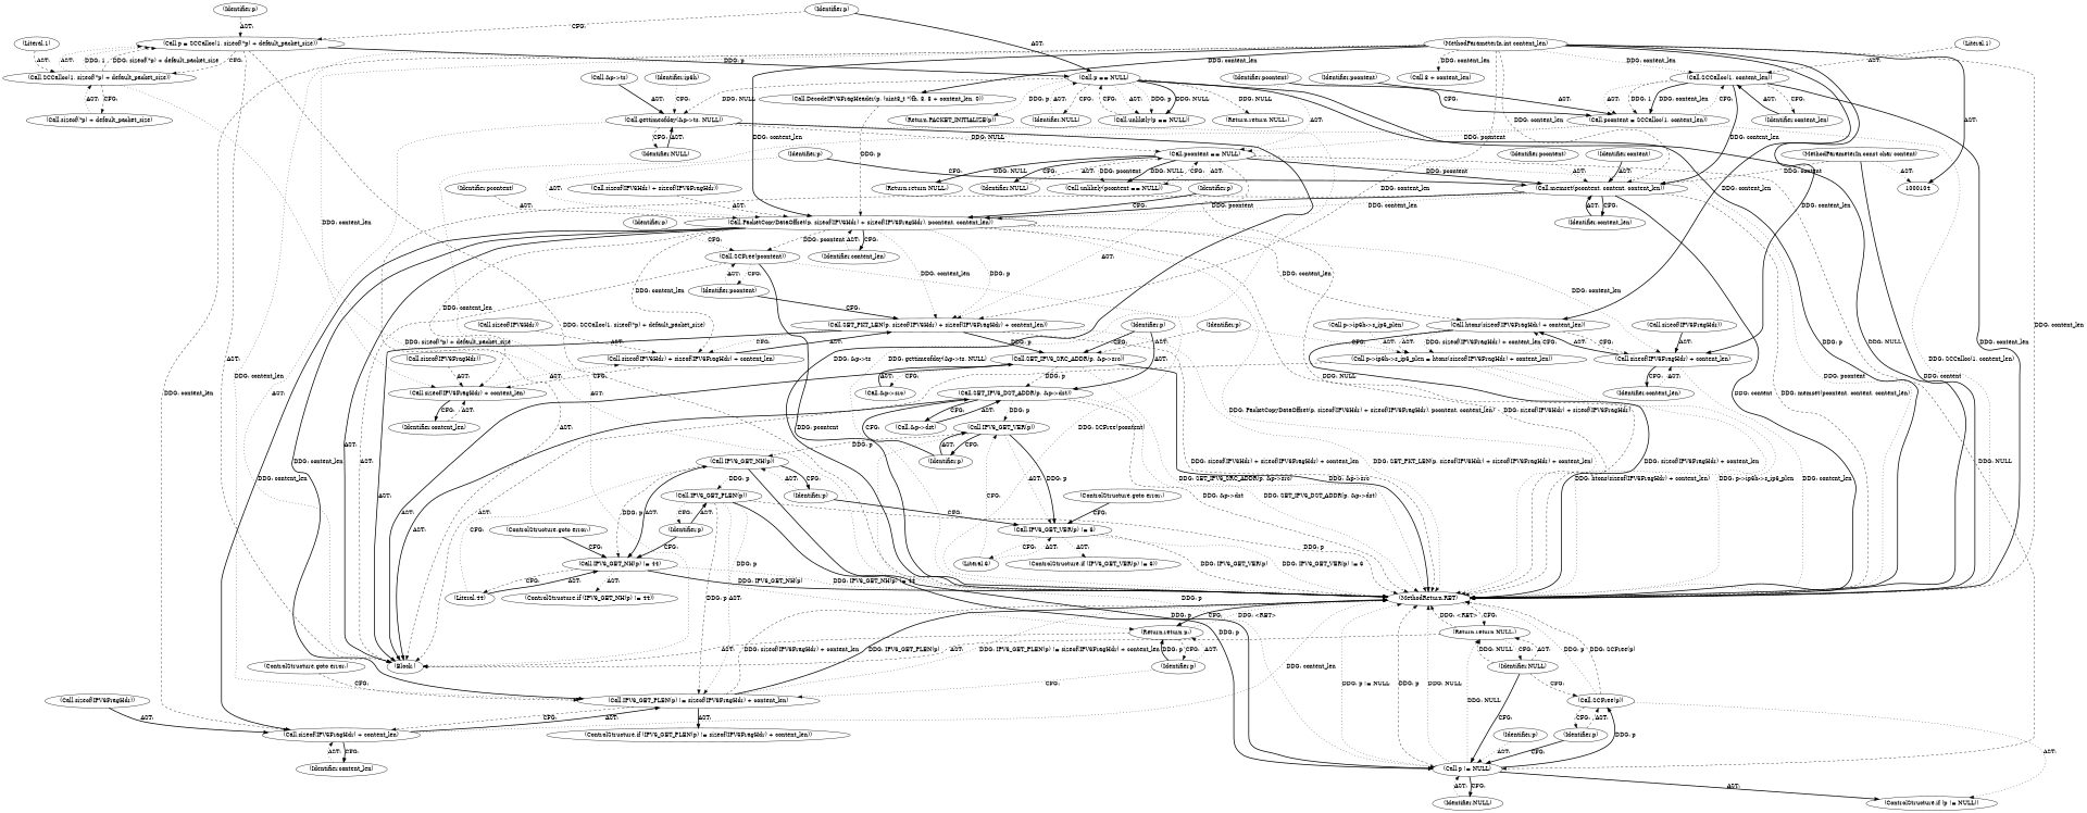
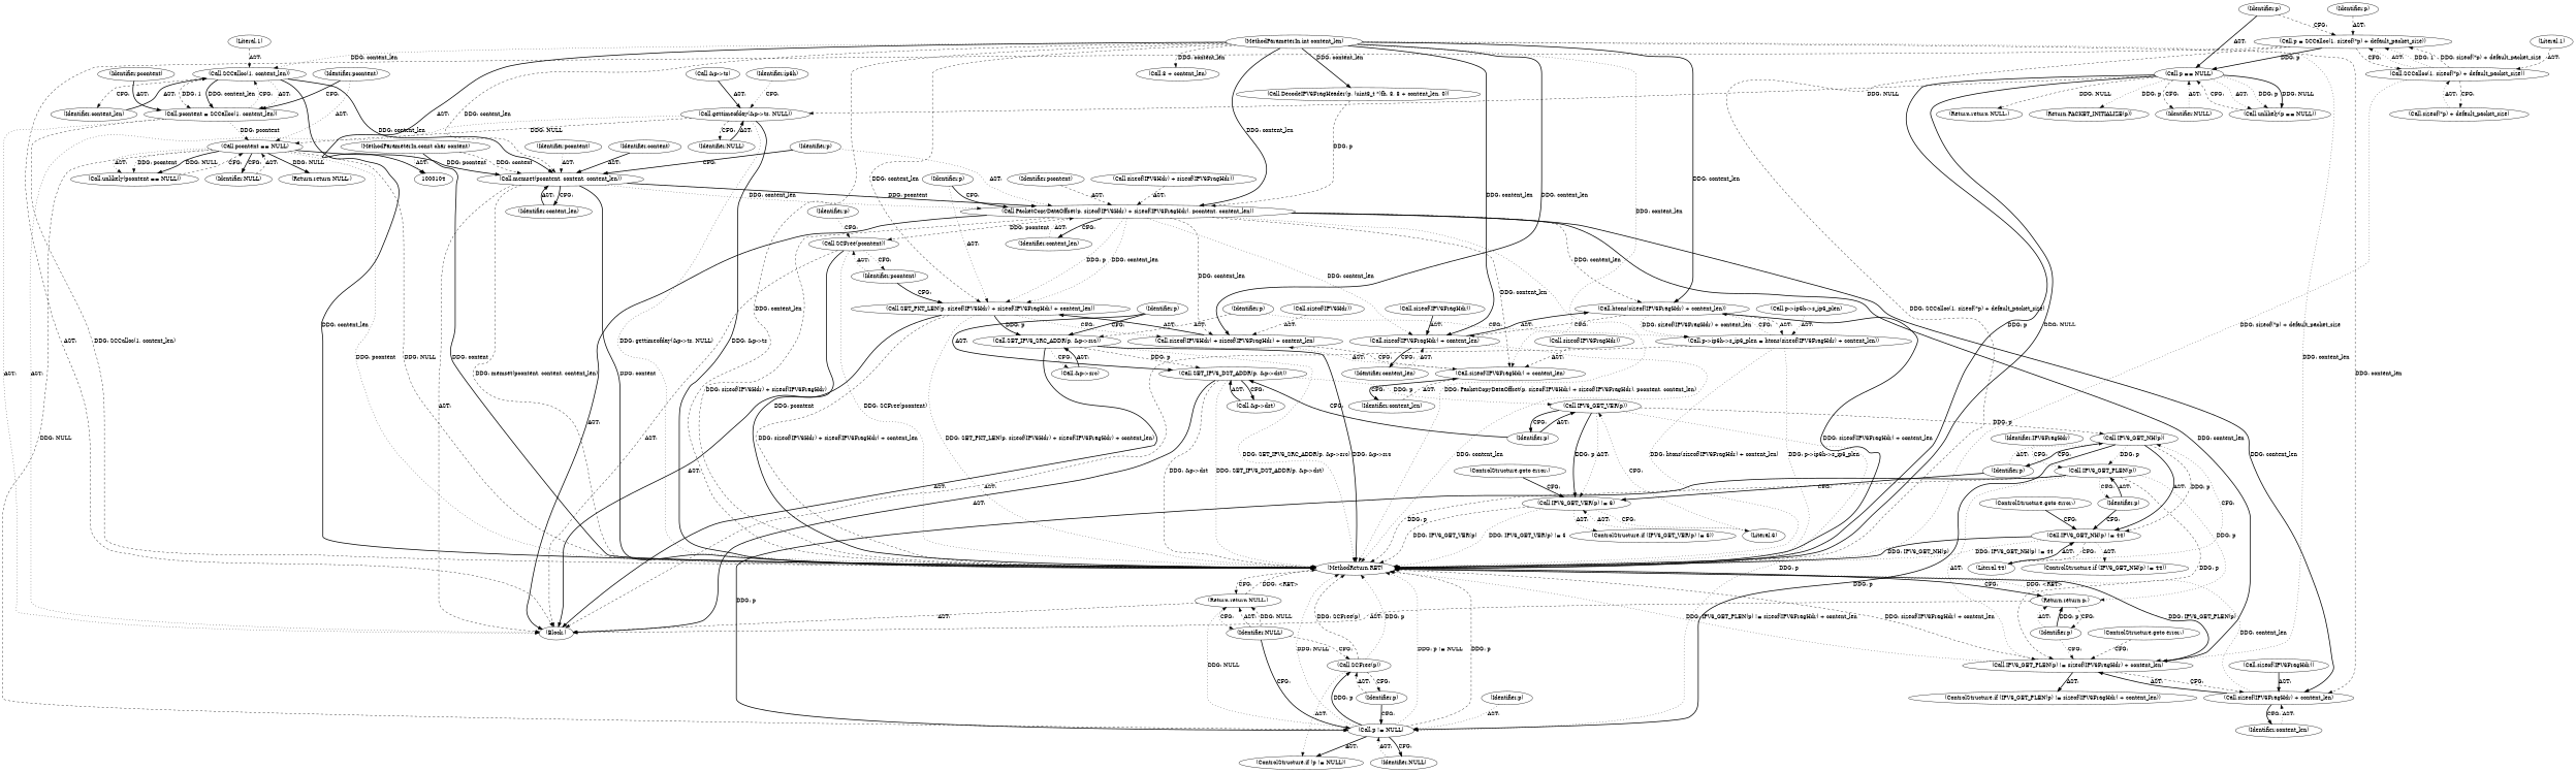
  digraph {
    edge [style=dotted]
    n1 [label="(Call,memset(pcontent, content, content_len))"]
    n2 [label="(Call,PacketCopyDataOffset(p, sizeof(IPV6Hdr) + sizeof(IPV6FragHdr), pcontent, content_len))"]
    n3 [label="(Identifier,content_len)"]
    n4 [label="(MethodReturn,RET)"]
    n5 [label="(Block,)"]
    n6 [label="(Call,SET_PKT_LEN(p, sizeof(IPV6Hdr) + sizeof(IPV6FragHdr) + content_len))"]
    n7 [label="(Call,IPV6_GET_PLEN(p) != sizeof(IPV6FragHdr) + content_len)"]
    n8 [label="(Call,sizeof(IPV6Hdr) + sizeof(IPV6FragHdr) + content_len)"]
    n9 [label="(Call,sizeof(IPV6FragHdr) + content_len)"]
    n10 [label="(Call,htons(sizeof(IPV6FragHdr) + content_len))"]
    n11 [label="(Call,sizeof(IPV6FragHdr) + content_len)"]
    n12 [label="(Call,sizeof(IPV6FragHdr) + content_len)"]
    n13 [label="(Call,SCFree(pcontent))"]
    n14 [label="(Identifier,content_len)"]
    n15 [label="(Return,return p;)"]
    n16 [label="(Return,return NULL;)"]
    n17 [label="(Call,pcontent == NULL)"]
    n18 [label="(Call,p != NULL)"]
    n19 [label="(Call,unlikely(pcontent == NULL))"]
    n20 [label="(Identifier,NULL)"]
    n21 [label="(Return,return NULL;)"]
    n22 [label="(Call,SCFree(p))"]
    n23 [label="(Identifier,NULL)"]
    n24 [label="(ControlStructure,if (p != NULL))"]
    n25 [label="(Call,pcontent = SCCalloc(1, content_len))"]
    n26 [label="(Call,SCCalloc(1, content_len))"]
    n27 [label="(Identifier,content_len)"]
    n28 [label="(MethodParameterIn,int content_len)"]
    n29 [label="(Call,DecodeIPV6FragHeader(p, (uint8_t *)fh, 8, 8 + content_len, 0))"]
    n30 [label="(Call,8 + content_len)"]
    1000104
    n32 [label="(Call,SET_IPV6_SRC_ADDR(p, &p->src))"]
    n33 [label="(ControlStructure,if (IPV6_GET_PLEN(p) != sizeof(IPV6FragHdr) + content_len))"]
    n34 [label="(Identifier,content_len)"]
    n35 [label="(Call,p->ip6h->s_ip6_plen = htons(sizeof(IPV6FragHdr) + content_len))"]
    n36 [label="(Identifier,content_len)"]
    n37 [label="(Identifier,content_len)"]
    n38 [label="(Call,gettimeofday(&p->ts, NULL))"]
    n39 [label="(Identifier,NULL)"]
    n40 [label="(Call,p == NULL)"]
    n41 [label="(Return,PACKET_INITIALIZE(p))"]
    n42 [label="(Identifier,NULL)"]
    n43 [label="(Call,unlikely(p == NULL))"]
    n44 [label="(Return,return NULL;)"]
    n45 [label="(Call,p = SCCalloc(1, sizeof(*p) + default_packet_size))"]
    n46 [label="(Call,SCCalloc(1, sizeof(*p) + default_packet_size))"]
    n47 [label="(Call,sizeof(*p) + default_packet_size)"]
    n48 [label="(MethodParameterIn,const char content)"]
    n49 [label="(Identifier,pcontent)"]
    n50 [label="(Call,SET_IPV6_DST_ADDR(p, &p->dst))"]
    n51 [label="(Call,&p->src)"]
    n52 [label="(Call,IPV6_GET_VER(p))"]
    n53 [label="(Call,&p->dst)"]
    n54 [label="(Call,IPV6_GET_VER(p) != 6)"]
    n55 [label="(Call,IPV6_GET_NH(p))"]
    n56 [label="(Identifier,p)"]
    n57 [label="(Literal,6)"]
    n58 [label="(ControlStructure,if (IPV6_GET_VER(p) != 6))"]
    n59 [label="(Call,IPV6_GET_NH(p) != 44)"]
    n60 [label="(Call,IPV6_GET_PLEN(p))"]
    n61 [label="(Identifier,p)"]
    n62 [label="(Literal,44)"]
    n63 [label="(ControlStructure,if (IPV6_GET_NH(p) != 44))"]
    n64 [label="(Identifier,p)"]
    n65 [label="(Identifier,p)"]
    n66 [label="(Identifier,p)"]
    n67 [label="(Identifier,NULL)"]
    n68 [label="(Identifier,p)"]
    n69 [label="(Identifier,p)"]
    n70 [label="(Identifier,pcontent)"]
    n71 [label="(Identifier,p)"]
    n72 [label="(Call,sizeof(IPV6FragHdr))"]
    n73 [label="(Literal,1)"]
+   n74 [label="(Identifier,IPV6FragHdr)"]
    n75 [label="(Identifier,p)"]
    n76 [label="(Identifier,pcontent)"]
    n77 [label="(Identifier,pcontent)"]
    n78 [label="(Identifier,p)"]
    n79 [label="(Identifier,content)"]
    n80 [label="(Identifier,p)"]
    n81 [label="(Literal,1)"]
    n82 [label="(ControlStructure,goto error;)"]
    n83 [label="(ControlStructure,goto error;)"]
    n84 [label="(Call,&p->ts)"]
    n85 [label="(Identifier,ip6h)"]
    n86 [label="(Identifier,pcontent)"]
    n87 [label="(Call,sizeof(IPV6FragHdr))"]
    n88 [label="(Identifier,p)"]
    n89 [label="(Identifier,p)"]
    n90 [label="(Call,sizeof(IPV6Hdr))"]
    n91 [label="(ControlStructure,goto error;)"]
    n92 [label="(Call,sizeof(IPV6Hdr) + sizeof(IPV6FragHdr))"]
    n93 [label="(Call,p->ip6h->s_ip6_plen)"]
    n94 [label="(Call,sizeof(IPV6FragHdr))"]
    n1 -> n2 [label="DDG: pcontent" style=bold]
    n1 -> n2 [label="DDG: content_len"]
    n1 -> n3 [label="CFG: " style=bold]
    n1 -> n4 [label="DDG: memset(pcontent, content, content_len)" style=dashed]
    n1 -> n4 [label="DDG: content" style=bold]
    n1 -> n5 [label="AST: " style=dashed]
    n2 -> n4 [label="DDG: PacketCopyDataOffset(p, sizeof(IPV6Hdr) + sizeof(IPV6FragHdr), pcontent, content_len)"]
    n2 -> n4 [label="DDG: sizeof(IPV6Hdr) + sizeof(IPV6FragHdr)" style=dashed]
    n2 -> n5 [label="AST: " style=bold]
    n2 -> n6 [label="DDG: p"]
    n2 -> n6 [label="DDG: content_len"]
    n2 -> n7 [label="DDG: content_len" style=bold]
    n2 -> n8 [label="DDG: content_len" style=dashed]
    n2 -> n9 [label="DDG: content_len" style=dashed]
    n2 -> n10 [label="DDG: content_len" style=dashed]
    n2 -> n11 [label="DDG: content_len"]
    n2 -> n12 [label="DDG: content_len" style=bold]
    n2 -> n13 [label="DDG: pcontent" style=dashed]
    n2 -> n14 [label="CFG: " style=bold]
    n3 -> n1 [label="AST: " style=bold]
    n4 -> n15 [label="CFG: " style=bold]
    n4 -> n16 [label="CFG: " style=dashed]
    n6 -> n4 [label="DDG: sizeof(IPV6Hdr) + sizeof(IPV6FragHdr) + content_len" style=dashed]
    n6 -> n4 [label="DDG: SET_PKT_LEN(p, sizeof(IPV6Hdr) + sizeof(IPV6FragHdr) + content_len)"]
    n6 -> n5 [label="AST: " style=bold]
    n6 -> n8 [label="CFG: "]
    n6 -> n32 [label="DDG: p" style=bold]
    n7 -> n4 [label="DDG: IPV6_GET_PLEN(p)" style=bold]
    n7 -> n4 [label="DDG: IPV6_GET_PLEN(p) != sizeof(IPV6FragHdr) + content_len"]
    n7 -> n4 [label="DDG: sizeof(IPV6FragHdr) + content_len" style=dashed]
    n7 -> n12 [label="CFG: " style=dashed]
    n7 -> n33 [label="AST: " style=bold]
    n8 -> n6 [label="AST: " style=bold]
    n8 -> n9 [label="CFG: " style=dashed]
    n9 -> n8 [label="AST: "]
    n9 -> n34 [label="CFG: " style=bold]
    n10 -> n4 [label="DDG: sizeof(IPV6FragHdr) + content_len" style=bold]
    n10 -> n11 [label="CFG: " style=dashed]
    n10 -> n35 [label="AST: " style=dashed]
    n10 -> n35 [label="DDG: sizeof(IPV6FragHdr) + content_len"]
    n11 -> n4 [label="DDG: content_len"]
    n11 -> n10 [label="AST: " style=bold]
    n11 -> n36 [label="CFG: " style=bold]
    n12 -> n4 [label="DDG: content_len"]
    n12 -> n7 [label="AST: " style=bold]
    n12 -> n37 [label="CFG: " style=bold]
    n13 -> n4 [label="DDG: SCFree(pcontent)"]
    n13 -> n4 [label="DDG: pcontent" style=bold]
    n13 -> n5 [label="AST: " style=dashed]
    n13 -> n49 [label="CFG: "]
    n14 -> n2 [label="AST: "]
    n15 -> n4 [label="DDG: <RET>"]
    n15 -> n5 [label="AST: " style=dashed]
    n15 -> n65 [label="CFG: " style=dashed]
    n16 -> n4 [label="DDG: <RET>" style=dashed]
    n16 -> n5 [label="AST: " style=dashed]
    n16 -> n67 [label="CFG: "]
    n17 -> n1 [label="DDG: pcontent" style=bold]
    n17 -> n4 [label="DDG: pcontent"]
    n17 -> n4 [label="DDG: NULL" style=dashed]
    n17 -> n18 [label="DDG: NULL" style=dashed]
    n17 -> n19 [label="AST: "]
    n17 -> n19 [label="DDG: pcontent"]
    n17 -> n19 [label="DDG: NULL" style=bold]
    n17 -> n20 [label="CFG: " style=bold]
    n17 -> n21 [label="DDG: NULL" style=bold]
    n18 -> n4 [label="DDG: p != NULL"]
    n18 -> n4 [label="DDG: p" style=dashed]
    n18 -> n4 [label="DDG: NULL"]
    n18 -> n16 [label="DDG: NULL"]
    n18 -> n22 [label="DDG: p" style=bold]
    n18 -> n23 [label="CFG: " style=bold]
    n18 -> n24 [label="AST: " style=bold]
    n19 -> n17 [label="CFG: " style=dashed]
    n20 -> n17 [label="AST: " style=dashed]
    n22 -> n4 [label="DDG: p"]
    n22 -> n4 [label="DDG: SCFree(p)" style=dashed]
    n22 -> n24 [label="AST: "]
    n22 -> n66 [label="CFG: " style=dashed]
    n23 -> n18 [label="AST: "]
-   n25 -> n4 [label="DDG: SCCalloc(1, content_len)"]
+   n25 -> n4 [label="DDG: SCCalloc(1, content_len)" style=dashed]
    n25 -> n5 [label="AST: "]
    n25 -> n17 [label="DDG: pcontent"]
    n25 -> n26 [label="CFG: "]
    n26 -> n1 [label="DDG: content_len" style=bold]
    n26 -> n4 [label="DDG: content_len" style=bold]
    n26 -> n25 [label="AST: "]
    n26 -> n25 [label="DDG: 1" style=dashed]
    n26 -> n25 [label="DDG: content_len" style=bold]
    n26 -> n27 [label="CFG: " style=dashed]
    n27 -> n26 [label="AST: " style=bold]
    n28 -> n1 [label="DDG: content_len" style=dashed]
    n28 -> n2 [label="DDG: content_len" style=bold]
    n28 -> n4 [label="DDG: content_len" style=dashed]
    n28 -> n6 [label="DDG: content_len" style=dashed]
    n28 -> n7 [label="DDG: content_len"]
+   n28 -> n8 [label="DDG: content_len" style=bold]
    n28 -> n9 [label="DDG: content_len"]
    n28 -> n10 [label="DDG: content_len" style=bold]
    n28 -> n11 [label="DDG: content_len" style=bold]
    n28 -> n12 [label="DDG: content_len" style=dashed]
    n28 -> n26 [label="DDG: content_len"]
    n28 -> n29 [label="DDG: content_len" style=bold]
    n28 -> n30 [label="DDG: content_len" style=dashed]
    n28 -> 1000104 [label="AST: " style=bold]
    n29 -> n2 [label="DDG: p" style=dashed]
    n32 -> n4 [label="DDG: &p->src" style=bold]
    n32 -> n4 [label="DDG: SET_IPV6_SRC_ADDR(p, &p->src)"]
    n32 -> n5 [label="AST: " style=bold]
    n32 -> n50 [label="DDG: p" style=dashed]
    n32 -> n51 [label="CFG: "]
    n34 -> n9 [label="AST: " style=dashed]
    n35 -> n4 [label="DDG: htons(sizeof(IPV6FragHdr) + content_len)"]
    n35 -> n4 [label="DDG: p->ip6h->s_ip6_plen"]
    n35 -> n5 [label="AST: " style=dashed]
    n35 -> n10 [label="CFG: "]
    n36 -> n11 [label="AST: "]
    n37 -> n12 [label="AST: "]
    n38 -> n4 [label="DDG: gettimeofday(&p->ts, NULL)"]
    n38 -> n4 [label="DDG: &p->ts" style=bold]
    n38 -> n5 [label="AST: "]
    n38 -> n17 [label="DDG: NULL" style=dashed]
    n38 -> n39 [label="CFG: " style=dashed]
    n39 -> n38 [label="AST: " style=bold]
    n40 -> n4 [label="DDG: p" style=bold]
    n40 -> n4 [label="DDG: NULL" style=bold]
    n40 -> n38 [label="DDG: NULL" style=dashed]
    n40 -> n41 [label="DDG: p"]
    n40 -> n42 [label="CFG: " style=dashed]
    n40 -> n43 [label="AST: "]
    n40 -> n43 [label="DDG: p"]
    n40 -> n43 [label="DDG: NULL" style=bold]
    n40 -> n44 [label="DDG: NULL" style=dashed]
    n42 -> n40 [label="AST: "]
    n43 -> n40 [label="CFG: " style=dashed]
    n45 -> n4 [label="DDG: SCCalloc(1, sizeof(*p) + default_packet_size)" style=dashed]
    n45 -> n5 [label="AST: " style=dashed]
    n45 -> n40 [label="DDG: p" style=bold]
    n45 -> n46 [label="CFG: " style=dashed]
    n46 -> n4 [label="DDG: sizeof(*p) + default_packet_size"]
    n46 -> n45 [label="AST: "]
    n46 -> n45 [label="DDG: 1"]
    n46 -> n45 [label="DDG: sizeof(*p) + default_packet_size" style=dashed]
    n46 -> n47 [label="CFG: " style=dashed]
    n47 -> n46 [label="AST: "]
    n48 -> n1 [label="DDG: content" style=dashed]
    n48 -> n4 [label="DDG: content" style=bold]
    n48 -> 1000104 [label="AST: "]
    n49 -> n6 [label="CFG: " style=bold]
    n49 -> n13 [label="AST: "]
    n50 -> n4 [label="DDG: &p->dst" style=dashed]
    n50 -> n4 [label="DDG: SET_IPV6_DST_ADDR(p, &p->dst)"]
    n50 -> n5 [label="AST: " style=bold]
    n50 -> n52 [label="DDG: p"]
    n50 -> n53 [label="CFG: " style=bold]
    n51 -> n32 [label="AST: " style=bold]
    n52 -> n18 [label="DDG: p"]
    n52 -> n54 [label="AST: "]
    n52 -> n54 [label="DDG: p" style=bold]
    n52 -> n55 [label="DDG: p" style=dashed]
    n52 -> n56 [label="CFG: " style=bold]
    n53 -> n50 [label="AST: " style=bold]
    n54 -> n4 [label="DDG: IPV6_GET_VER(p)" style=dashed]
    n54 -> n4 [label="DDG: IPV6_GET_VER(p) != 6"]
    n54 -> n57 [label="CFG: "]
    n54 -> n58 [label="AST: "]
    n55 -> n18 [label="DDG: p" style=bold]
    n55 -> n59 [label="AST: " style=bold]
    n55 -> n59 [label="DDG: p" style=dashed]
    n55 -> n60 [label="DDG: p"]
    n55 -> n61 [label="CFG: " style=bold]
    n56 -> n50 [label="CFG: " style=bold]
    n56 -> n52 [label="AST: " style=bold]
    n57 -> n52 [label="CFG: "]
    n57 -> n54 [label="AST: "]
    n59 -> n4 [label="DDG: IPV6_GET_NH(p) != 44"]
    n59 -> n4 [label="DDG: IPV6_GET_NH(p)" style=bold]
    n59 -> n62 [label="CFG: " style=dashed]
    n59 -> n63 [label="AST: "]
    n60 -> n4 [label="DDG: p" style=dashed]
    n60 -> n7 [label="AST: "]
    n60 -> n7 [label="DDG: p" style=dashed]
    n60 -> n15 [label="DDG: p"]
    n60 -> n18 [label="DDG: p" style=bold]
    n60 -> n64 [label="CFG: "]
    n61 -> n54 [label="CFG: " style=bold]
    n61 -> n55 [label="AST: "]
    n62 -> n55 [label="CFG: "]
    n62 -> n59 [label="AST: " style=bold]
    n64 -> n59 [label="CFG: " style=bold]
    n64 -> n60 [label="AST: " style=bold]
    n65 -> n7 [label="CFG: "]
    n65 -> n15 [label="AST: "]
    n65 -> n15 [label="DDG: p" style=bold]
    n66 -> n18 [label="CFG: " style=bold]
    n66 -> n22 [label="AST: " style=dashed]
    n67 -> n16 [label="AST: " style=dashed]
    n67 -> n16 [label="DDG: NULL" style=dashed]
    n67 -> n18 [label="CFG: " style=bold]
    n67 -> n22 [label="CFG: " style=dashed]
    n68 -> n13 [label="CFG: "]
    n69 -> n1 [label="CFG: " style=bold]
    n69 -> n2 [label="AST: "]
    n70 -> n25 [label="AST: " style=bold]
    n71 -> n32 [label="AST: " style=dashed]
    n71 -> n35 [label="CFG: "]
    n72 -> n12 [label="AST: " style=bold]
    n73 -> n46 [label="AST: " style=dashed]
+   n74 -> n60 [label="CFG: "]
    n75 -> n40 [label="AST: " style=bold]
    n75 -> n45 [label="CFG: " style=dashed]
    n76 -> n1 [label="AST: "]
    n77 -> n17 [label="AST: "]
    n77 -> n25 [label="CFG: " style=bold]
    n78 -> n45 [label="AST: " style=dashed]
    n79 -> n1 [label="AST: " style=bold]
    n80 -> n2 [label="CFG: " style=bold]
    n80 -> n6 [label="AST: "]
    n81 -> n26 [label="AST: " style=dashed]
    n82 -> n7 [label="CFG: " style=dashed]
    n83 -> n59 [label="CFG: " style=bold]
    n84 -> n38 [label="AST: " style=bold]
    n85 -> n38 [label="CFG: "]
    n86 -> n2 [label="AST: " style=dashed]
    n87 -> n11 [label="AST: " style=bold]
    n88 -> n32 [label="CFG: " style=bold]
    n88 -> n50 [label="AST: " style=bold]
    n89 -> n18 [label="AST: "]
    n90 -> n8 [label="AST: " style=dashed]
    n91 -> n54 [label="CFG: " style=bold]
    n92 -> n2 [label="AST: " style=dashed]
    n93 -> n35 [label="AST: "]
    n94 -> n9 [label="AST: " style=dashed]
  }
